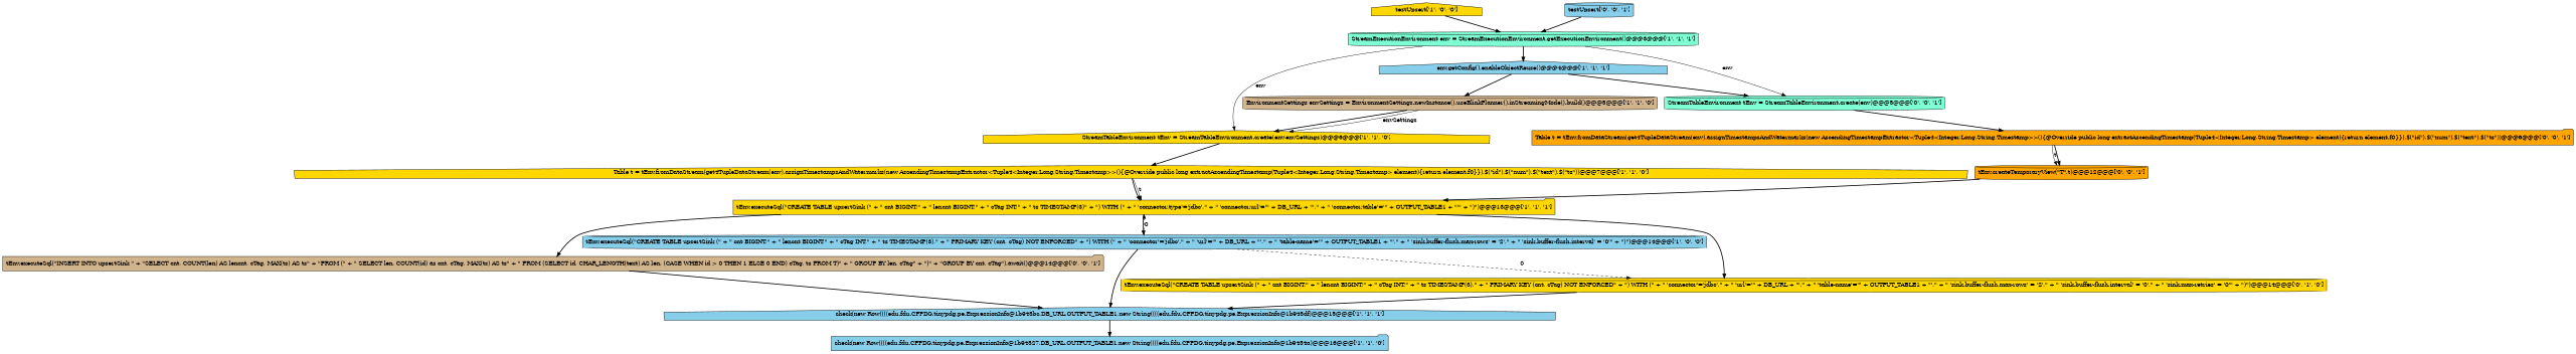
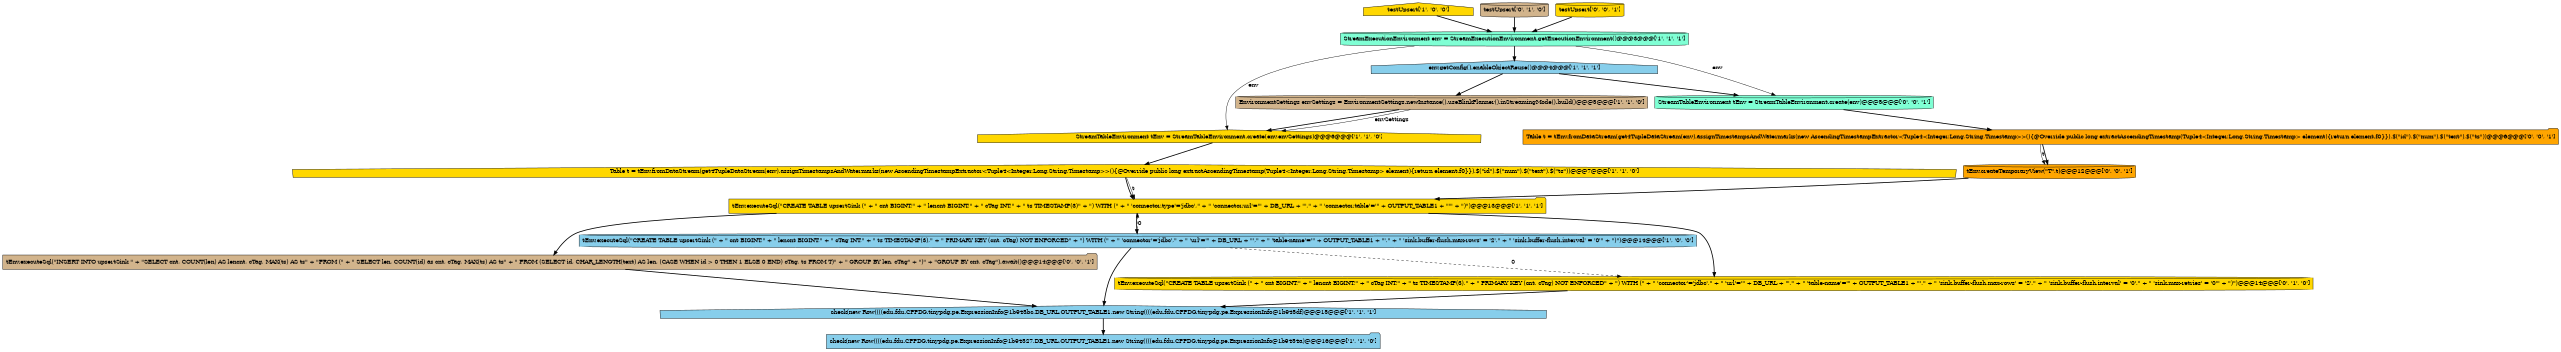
  digraph {
    fontname="DejaVu Serif"
    node [fillcolor=skyblue fontname="DejaVu Serif" shape=cylinder style=filled]
    edge [fontname="DejaVu Serif" style=bold]
    n1 [fillcolor=aquamarine label="StreamExecutionEnvironment env = StreamExecutionEnvironment.getExecutionEnvironment()@@@3@@@['1', '1', '1']"]
    n2 [fillcolor=aquamarine label="StreamTableEnvironment tEnv = StreamTableEnvironment.create(env)@@@5@@@['0', '0', '1']"]
    n3 [label="env.getConfig().enableObjectReuse()@@@4@@@['1', '1', '1']" shape=house]
    n4 [fillcolor=gold label="StreamTableEnvironment tEnv = StreamTableEnvironment.create(env,envSettings)@@@6@@@['1', '1', '0']" shape=house]
    n5 [fillcolor=orange label="Table t = tEnv.fromDataStream(get4TupleDataStream(env).assignTimestampsAndWatermarks(new AscendingTimestampExtractor<Tuple4<Integer,Long,String,Timestamp>>(){@Override public long extractAscendingTimestamp(Tuple4<Integer,Long,String,Timestamp> element){return element.f0}}),$(\"id\"),$(\"num\"),$(\"text\"),$(\"ts\"))@@@6@@@['0', '0', '1']" shape=folder]
    n6 [fillcolor=tan label="EnvironmentSettings envSettings = EnvironmentSettings.newInstance().useBlinkPlanner().inStreamingMode().build()@@@5@@@['1', '1', '0']"]
    n7 [fillcolor=gold label="Table t = tEnv.fromDataStream(get4TupleDataStream(env).assignTimestampsAndWatermarks(new AscendingTimestampExtractor<Tuple4<Integer,Long,String,Timestamp>>(){@Override public long extractAscendingTimestamp(Tuple4<Integer,Long,String,Timestamp> element){return element.f0}}),$(\"id\"),$(\"num\"),$(\"text\"),$(\"ts\"))@@@7@@@['1', '1', '0']" shape=house]
    n8 [fillcolor=tan label="tEnv.executeSql(\"INSERT INTO upsertSink \" + \"SELECT cnt, COUNT(len) AS lencnt, cTag, MAX(ts) AS ts\" + \"FROM (\" + \" SELECT len, COUNT(id) as cnt, cTag, MAX(ts) AS ts\" + \" FROM (SELECT id, CHAR_LENGTH(text) AS len, (CASE WHEN id > 0 THEN 1 ELSE 0 END) cTag, ts FROM T)\" + \" GROUP BY len, cTag\" + \")\" + \"GROUP BY cnt, cTag\").await()@@@14@@@['0', '0', '1']" shape=folder]
    n9 [label="check(new Row((((edu.fdu.CPPDG.tinypdg.pe.ExpressionInfo@1b945bc,DB_URL,OUTPUT_TABLE1,new String((((edu.fdu.CPPDG.tinypdg.pe.ExpressionInfo@1b945df)@@@15@@@['1', '1', '1']" shape=house]
    n10 [label="check(new Row((((edu.fdu.CPPDG.tinypdg.pe.ExpressionInfo@1b94527,DB_URL,OUTPUT_TABLE1,new String((((edu.fdu.CPPDG.tinypdg.pe.ExpressionInfo@1b9454a)@@@16@@@['1', '1', '0']" shape=folder]
    n11 [fillcolor=orange label="tEnv.createTemporaryView(\"T\",t)@@@12@@@['0', '0', '1']"]
    n12 [label="tEnv.executeSql(\"CREATE TABLE upsertSink (\" + \" cnt BIGINT,\" + \" lencnt BIGINT,\" + \" cTag INT,\" + \" ts TIMESTAMP(3),\" + \" PRIMARY KEY (cnt, cTag) NOT ENFORCED\" + \") WITH (\" + \" 'connector'='jdbc',\" + \" 'url'='\" + DB_URL + \"',\" + \" 'table-name'='\" + OUTPUT_TABLE1 + \"',\" + \" 'sink.buffer-flush.max-rows' = '2',\" + \" 'sink.buffer-flush.interval' = '0'\" + \")\")@@@14@@@['1', '0', '0']"]
    n13 [fillcolor=gold label="tEnv.executeSql(\"CREATE TABLE upsertSink (\" + \" cnt BIGINT,\" + \" lencnt BIGINT,\" + \" cTag INT,\" + \" ts TIMESTAMP(3),\" + \" PRIMARY KEY (cnt, cTag) NOT ENFORCED\" + \") WITH (\" + \" 'connector'='jdbc',\" + \" 'url'='\" + DB_URL + \"',\" + \" 'table-name'='\" + OUTPUT_TABLE1 + \"',\" + \" 'sink.buffer-flush.max-rows' = '2',\" + \" 'sink.buffer-flush.interval' = '0',\" + \" 'sink.max-retries' = '0'\" + \")\")@@@14@@@['0', '1', '0']"]
    n14 [fillcolor=gold label="tEnv.executeSql(\"CREATE TABLE upsertSink (\" + \" cnt BIGINT,\" + \" lencnt BIGINT,\" + \" cTag INT,\" + \" ts TIMESTAMP(3)\" + \") WITH (\" + \" 'connector.type'='jdbc',\" + \" 'connector.url'='\" + DB_URL + \"',\" + \" 'connector.table'='\" + OUTPUT_TABLE1 + \"'\" + \")\")@@@13@@@['1', '1', '1']" shape=folder]
    n15 [fillcolor=gold label="testUpsert['1', '0', '0']" shape=house]
-   n17 [label="testUpsert['0', '0', '1']"]
+   n16 [fillcolor=tan label="testUpsert['0', '1', '0']"]
+   n17 [fillcolor=gold label="testUpsert['0', '0', '1']"]
    n1 -> n2 [label=env style=solid]
    n1 -> n3
    n1 -> n4 [label=env style=solid]
    n2 -> n5
    n3 -> n2
    n3 -> n6
    n4 -> n7
    n5 -> n11 [label=t style=solid]
    n5 -> n11
    n6 -> n4
    n6 -> n4 [label=envSettings style=solid]
    n7 -> n14
    n7 -> n14 [label=t style=solid]
    n8 -> n9
    n9 -> n10
    n11 -> n14
    n12 -> n9
    n12 -> n13 [label=0 style=dashed]
    n12 -> n14 [label=0 style=dashed]
    n13 -> n9
    n14 -> n8
    n14 -> n12
    n14 -> n13
    n15 -> n1
+   n16 -> n1
    n17 -> n1
  }
